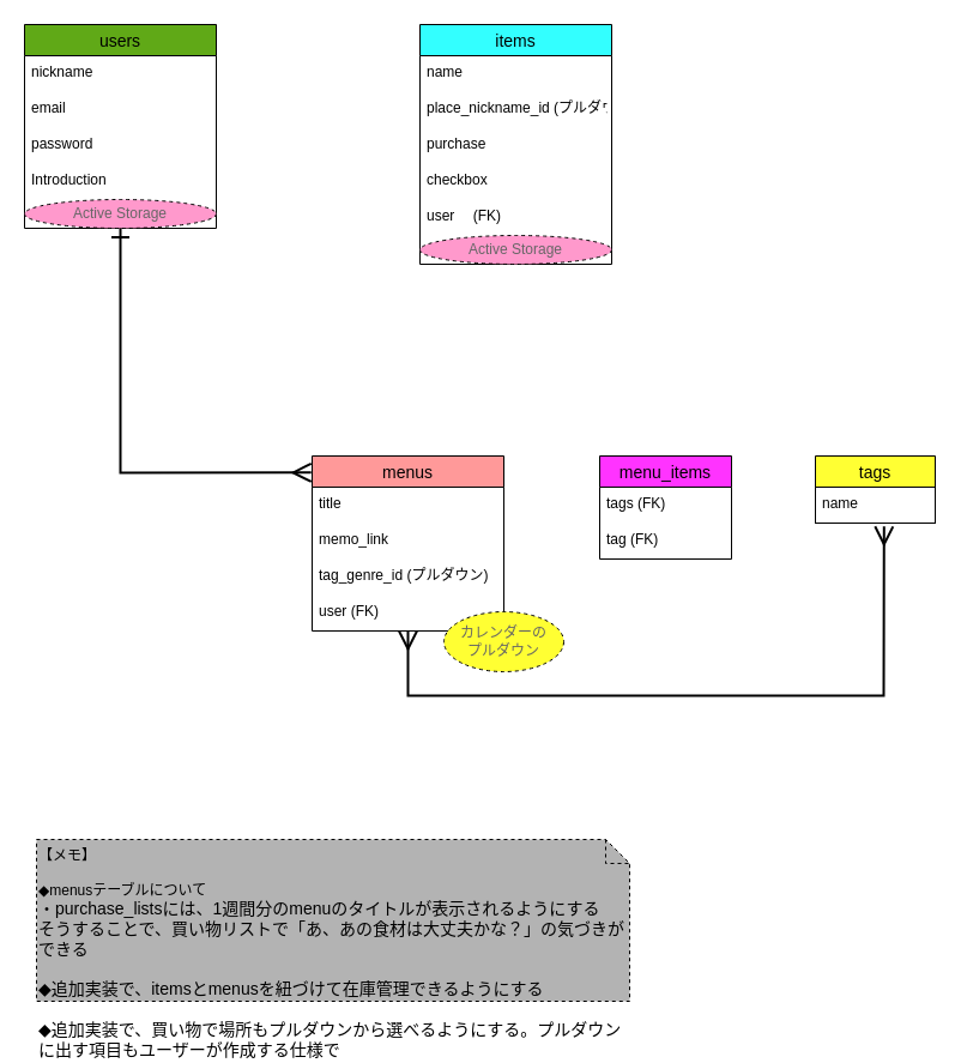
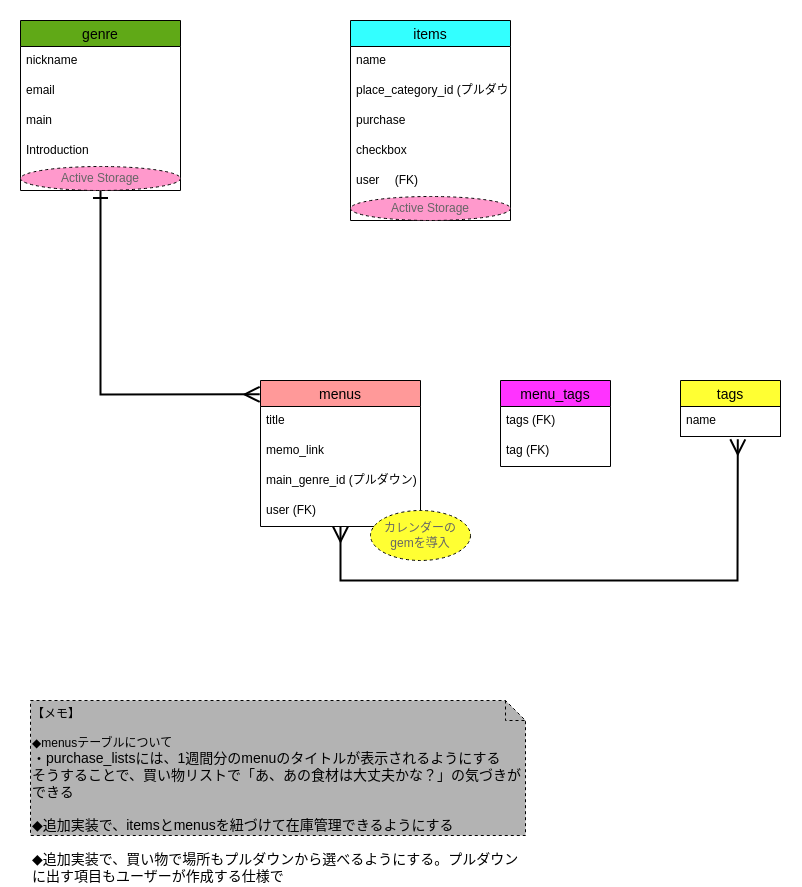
  <mxCell id="0" />
  <mxCell id="1" parent="0" />
- <mxCell id="2" value="users" style="swimlane;fontStyle=0;childLayout=stackLayout;horizontal=1;startSize=26;horizontalStack=0;resizeParent=1;resizeParentMax=0;resizeLast=0;collapsible=1;marginBottom=0;align=center;fontSize=14;rounded=0;swimlaneLine=1;glass=0;shadow=0;fillColor=#60A917;fontColor=#000000;" parent="1" vertex="1"><mxGeometry x="20" y="20" width="160" height="170" as="geometry" /></mxCell>
+ <mxCell id="2" value="genre" style="swimlane;fontStyle=0;childLayout=stackLayout;horizontal=1;startSize=26;horizontalStack=0;resizeParent=1;resizeParentMax=0;resizeLast=0;collapsible=1;marginBottom=0;align=center;fontSize=14;rounded=0;swimlaneLine=1;glass=0;shadow=0;fillColor=#60A917;fontColor=#000000;" parent="1" vertex="1"><mxGeometry x="20" y="20" width="160" height="170" as="geometry" /></mxCell>
  <mxCell id="3" value="nickname" style="text;strokeColor=none;fillColor=none;spacingLeft=4;spacingRight=4;overflow=hidden;rotatable=0;points=[[0,0.5],[1,0.5]];portConstraint=eastwest;fontSize=12;" parent="2" vertex="1"><mxGeometry y="26" width="160" height="30" as="geometry" /></mxCell>
  <mxCell id="4" value="email" style="text;strokeColor=none;fillColor=none;spacingLeft=4;spacingRight=4;overflow=hidden;rotatable=0;points=[[0,0.5],[1,0.5]];portConstraint=eastwest;fontSize=12;" parent="2" vertex="1"><mxGeometry y="56" width="160" height="30" as="geometry" /></mxCell>
- <mxCell id="5" value="password" style="text;strokeColor=none;fillColor=none;spacingLeft=4;spacingRight=4;overflow=hidden;rotatable=0;points=[[0,0.5],[1,0.5]];portConstraint=eastwest;fontSize=12;" parent="2" vertex="1"><mxGeometry y="86" width="160" height="30" as="geometry" /></mxCell>
+ <mxCell id="5" value="main" style="text;strokeColor=none;fillColor=none;spacingLeft=4;spacingRight=4;overflow=hidden;rotatable=0;points=[[0,0.5],[1,0.5]];portConstraint=eastwest;fontSize=12;" parent="2" vertex="1"><mxGeometry y="86" width="160" height="30" as="geometry" /></mxCell>
  <mxCell id="6" value="Introduction&#10;&#10;" style="text;strokeColor=none;fillColor=none;spacingLeft=4;spacingRight=4;overflow=hidden;rotatable=0;points=[[0,0.5],[1,0.5]];portConstraint=eastwest;fontSize=12;" parent="2" vertex="1"><mxGeometry y="116" width="160" height="30" as="geometry" /></mxCell>
  <mxCell id="7" value="Active Storage" style="ellipse;whiteSpace=wrap;html=1;align=center;rounded=0;shadow=0;glass=0;dashed=1;sketch=0;strokeColor=#000000;strokeWidth=1;fontColor=#666666;fillColor=#FF99CC;gradientColor=none;" parent="2" vertex="1"><mxGeometry y="146" width="160" height="24" as="geometry" /></mxCell>
  <mxCell id="8" value="items" style="swimlane;fontStyle=0;childLayout=stackLayout;horizontal=1;startSize=26;horizontalStack=0;resizeParent=1;resizeParentMax=0;resizeLast=0;collapsible=1;marginBottom=0;align=center;fontSize=14;rounded=0;swimlaneLine=1;glass=0;shadow=0;fillColor=#33FFFF;fontColor=#000000;" parent="1" vertex="1"><mxGeometry x="350" y="20" width="160" height="200" as="geometry" /></mxCell>
  <mxCell id="9" value="name" style="text;strokeColor=none;fillColor=none;spacingLeft=4;spacingRight=4;overflow=hidden;rotatable=0;points=[[0,0.5],[1,0.5]];portConstraint=eastwest;fontSize=12;" parent="8" vertex="1"><mxGeometry y="26" width="160" height="30" as="geometry" /></mxCell>
- <mxCell id="10" value="place_nickname_id (プルダウン)" style="text;strokeColor=none;fillColor=none;spacingLeft=4;spacingRight=4;overflow=hidden;rotatable=0;points=[[0,0.5],[1,0.5]];portConstraint=eastwest;fontSize=12;" parent="8" vertex="1"><mxGeometry y="56" width="160" height="30" as="geometry" /></mxCell>
+ <mxCell id="10" value="place_category_id (プルダウン)" style="text;strokeColor=none;fillColor=none;spacingLeft=4;spacingRight=4;overflow=hidden;rotatable=0;points=[[0,0.5],[1,0.5]];portConstraint=eastwest;fontSize=12;" parent="8" vertex="1"><mxGeometry y="56" width="160" height="30" as="geometry" /></mxCell>
  <mxCell id="11" value="purchase" style="text;strokeColor=none;fillColor=none;spacingLeft=4;spacingRight=4;overflow=hidden;rotatable=0;points=[[0,0.5],[1,0.5]];portConstraint=eastwest;fontSize=12;" parent="8" vertex="1"><mxGeometry y="86" width="160" height="30" as="geometry" /></mxCell>
  <mxCell id="12" value="checkbox" style="text;strokeColor=none;fillColor=none;spacingLeft=4;spacingRight=4;overflow=hidden;rotatable=0;points=[[0,0.5],[1,0.5]];portConstraint=eastwest;fontSize=12;" vertex="1" parent="8"><mxGeometry y="116" width="160" height="30" as="geometry" /></mxCell>
  <mxCell id="13" value="user 　(FK)" style="text;strokeColor=none;fillColor=none;spacingLeft=4;spacingRight=4;overflow=hidden;rotatable=0;points=[[0,0.5],[1,0.5]];portConstraint=eastwest;fontSize=12;" parent="8" vertex="1"><mxGeometry y="146" width="160" height="30" as="geometry" /></mxCell>
  <mxCell id="14" value="Active Storage" style="ellipse;whiteSpace=wrap;html=1;align=center;rounded=0;shadow=0;glass=0;dashed=1;sketch=0;strokeColor=#000000;strokeWidth=1;fontColor=#666666;fillColor=#FF99CC;gradientColor=none;" parent="8" vertex="1"><mxGeometry y="176" width="160" height="24" as="geometry" /></mxCell>
  <mxCell id="15" value="menus" style="swimlane;fontStyle=0;childLayout=stackLayout;horizontal=1;startSize=26;horizontalStack=0;resizeParent=1;resizeParentMax=0;resizeLast=0;collapsible=1;marginBottom=0;align=center;fontSize=14;rounded=0;swimlaneLine=1;glass=0;shadow=0;fillColor=#FF9999;fontColor=#000000;" parent="1" vertex="1"><mxGeometry x="260" y="380" width="160" height="146" as="geometry" /></mxCell>
  <mxCell id="16" value="title" style="text;strokeColor=none;fillColor=none;spacingLeft=4;spacingRight=4;overflow=hidden;rotatable=0;points=[[0,0.5],[1,0.5]];portConstraint=eastwest;fontSize=12;" parent="15" vertex="1"><mxGeometry y="26" width="160" height="30" as="geometry" /></mxCell>
  <mxCell id="17" value="memo_link&#10;&#10;&#10;&#10;" style="text;strokeColor=none;fillColor=none;spacingLeft=4;spacingRight=4;overflow=hidden;rotatable=0;points=[[0,0.5],[1,0.5]];portConstraint=eastwest;fontSize=12;" parent="15" vertex="1"><mxGeometry y="56" width="160" height="30" as="geometry" /></mxCell>
- <mxCell id="18" value="tag_genre_id (プルダウン)" style="text;strokeColor=none;fillColor=none;spacingLeft=4;spacingRight=4;overflow=hidden;rotatable=0;points=[[0,0.5],[1,0.5]];portConstraint=eastwest;fontSize=12;" parent="15" vertex="1"><mxGeometry y="86" width="160" height="30" as="geometry" /></mxCell>
+ <mxCell id="18" value="main_genre_id (プルダウン)" style="text;strokeColor=none;fillColor=none;spacingLeft=4;spacingRight=4;overflow=hidden;rotatable=0;points=[[0,0.5],[1,0.5]];portConstraint=eastwest;fontSize=12;" parent="15" vertex="1"><mxGeometry y="86" width="160" height="30" as="geometry" /></mxCell>
  <mxCell id="19" value="user (FK)" style="text;strokeColor=none;fillColor=none;spacingLeft=4;spacingRight=4;overflow=hidden;rotatable=0;points=[[0,0.5],[1,0.5]];portConstraint=eastwest;fontSize=12;" parent="15" vertex="1"><mxGeometry y="116" width="160" height="30" as="geometry" /></mxCell>
  <mxCell id="20" value="【メモ】&lt;br&gt;&lt;br&gt;◆menusテーブルについて&lt;br&gt;&lt;span style=&quot;font-size: 14px; text-align: center;&quot;&gt;・purchase_listsには、1週間分のmenuのタイトルが表示されるようにする&lt;br&gt;そうすることで、買い物リストで「あ、あの食材は大丈夫かな？」の気づきができる&lt;br&gt;&lt;br&gt;◆追加実装で、itemsとmenusを紐づけて在庫管理できるようにする&lt;br&gt;&lt;br&gt;◆追加実装で、買い物で場所もプルダウンから選べるようにする。プルダウンに出す項目もユーザーが作成する仕様で&lt;br&gt;&lt;/span&gt;" style="shape=note;size=20;whiteSpace=wrap;html=1;rounded=0;shadow=0;glass=0;dashed=1;sketch=0;strokeColor=#000000;strokeWidth=1;fontColor=#000000;fillColor=#B3B3B3;gradientColor=none;align=left;verticalAlign=top;" parent="1" vertex="1"><mxGeometry x="30" y="700" width="495" height="135" as="geometry" /></mxCell>
- <mxCell id="21" value="カレンダーの&lt;br&gt;プルダウン" style="ellipse;whiteSpace=wrap;html=1;align=center;rounded=0;shadow=0;glass=0;dashed=1;sketch=0;strokeColor=#000000;strokeWidth=1;fontColor=#666666;fillColor=#FFFF33;gradientColor=none;" parent="1" vertex="1"><mxGeometry x="370" y="510" width="100" height="50" as="geometry" /></mxCell>
+ <mxCell id="21" value="カレンダーの&lt;br&gt;gemを導入" style="ellipse;whiteSpace=wrap;html=1;align=center;rounded=0;shadow=0;glass=0;dashed=1;sketch=0;strokeColor=#000000;strokeWidth=1;fontColor=#666666;fillColor=#FFFF33;gradientColor=none;" parent="1" vertex="1"><mxGeometry x="370" y="510" width="100" height="50" as="geometry" /></mxCell>
  <mxCell id="22" value="" style="endArrow=ERone;html=1;rounded=0;strokeWidth=2;fontColor=#F0F0F0;startSize=12;endSize=12;sourcePerimeterSpacing=0;endFill=0;startArrow=ERmany;startFill=0;exitX=-0.005;exitY=0.095;exitDx=0;exitDy=0;exitPerimeter=0;entryX=0.5;entryY=1;entryDx=0;entryDy=0;" parent="1" source="15" target="7" edge="1"><mxGeometry relative="1" as="geometry"><mxPoint x="220" y="410" as="sourcePoint" /><mxPoint x="100" y="330" as="targetPoint" /><Array as="points"><mxPoint x="100" y="394" /></Array></mxGeometry></mxCell>
  <mxCell id="23" value="tags" style="swimlane;fontStyle=0;childLayout=stackLayout;horizontal=1;startSize=26;horizontalStack=0;resizeParent=1;resizeParentMax=0;resizeLast=0;collapsible=1;marginBottom=0;align=center;fontSize=14;rounded=0;swimlaneLine=1;glass=0;shadow=0;strokeColor=#000000;fillColor=#FFFF33;fontColor=#000000;" parent="1" vertex="1"><mxGeometry x="680" y="380" width="100" height="56" as="geometry" /></mxCell>
  <mxCell id="24" value="name" style="text;strokeColor=default;fillColor=none;spacingLeft=4;spacingRight=4;overflow=hidden;rotatable=0;points=[[0,0.5],[1,0.5]];portConstraint=eastwest;fontSize=12;" parent="23" vertex="1"><mxGeometry y="26" width="100" height="30" as="geometry" /></mxCell>
- <mxCell id="25" value="menu_items" style="swimlane;fontStyle=0;childLayout=stackLayout;horizontal=1;startSize=26;horizontalStack=0;resizeParent=1;resizeParentMax=0;resizeLast=0;collapsible=1;marginBottom=0;align=center;fontSize=14;rounded=0;swimlaneLine=1;glass=0;shadow=0;fillColor=#FF33FF;fontColor=#000000;" parent="1" vertex="1"><mxGeometry x="500" y="380" width="110" height="86" as="geometry" /></mxCell>
+ <mxCell id="25" value="menu_tags" style="swimlane;fontStyle=0;childLayout=stackLayout;horizontal=1;startSize=26;horizontalStack=0;resizeParent=1;resizeParentMax=0;resizeLast=0;collapsible=1;marginBottom=0;align=center;fontSize=14;rounded=0;swimlaneLine=1;glass=0;shadow=0;fillColor=#FF33FF;fontColor=#000000;" parent="1" vertex="1"><mxGeometry x="500" y="380" width="110" height="86" as="geometry" /></mxCell>
  <mxCell id="26" value="tags (FK)" style="text;strokeColor=none;fillColor=none;spacingLeft=4;spacingRight=4;overflow=hidden;rotatable=0;points=[[0,0.5],[1,0.5]];portConstraint=eastwest;fontSize=12;" parent="25" vertex="1"><mxGeometry y="26" width="110" height="30" as="geometry" /></mxCell>
  <mxCell id="27" value="tag (FK)" style="text;strokeColor=none;fillColor=none;spacingLeft=4;spacingRight=4;overflow=hidden;rotatable=0;points=[[0,0.5],[1,0.5]];portConstraint=eastwest;fontSize=12;" parent="25" vertex="1"><mxGeometry y="56" width="110" height="30" as="geometry" /></mxCell>
  <mxCell id="28" value="" style="endArrow=ERmany;html=1;rounded=0;strokeWidth=2;fontColor=#F0F0F0;startSize=12;endSize=12;sourcePerimeterSpacing=0;endFill=0;startArrow=ERmany;startFill=0;exitX=0.573;exitY=1.094;exitDx=0;exitDy=0;exitPerimeter=0;entryX=0.5;entryY=1;entryDx=0;entryDy=0;" parent="1" source="24" target="15" edge="1"><mxGeometry relative="1" as="geometry"><mxPoint x="685.52" y="600" as="sourcePoint" /><mxPoint x="340" y="540" as="targetPoint" /><Array as="points"><mxPoint x="737" y="580" /><mxPoint x="340" y="580" /></Array></mxGeometry></mxCell>
